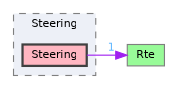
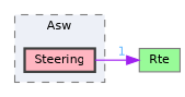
  digraph {
    compound=true
    rankdir=LR
    node [fontname=Helvetica fontsize=10 shape=box]
    n1 [color=grey25 fillcolor=lightpink height=0.2 label=Steering style="filled,bold" width=0.4]
    n2 [color=grey50 fillcolor=palegreen height=0.2 label=Rte style=filled width=0.4]
    subgraph cluster_1 {
      bgcolor="#edf0f7"
      fontname=Helvetica
      fontsize=10
-     label=Steering
+     label=Asw
      pencolor=grey50
      style="filled,dashed"
      n1
    }
    n1 -> n2 [color=purple fontcolor=steelblue1 fontname=Helvetica fontsize=10 headlabel=1 labeldistance=1.5 labelfontname=Helvetica labelfontsize=10]
  }
